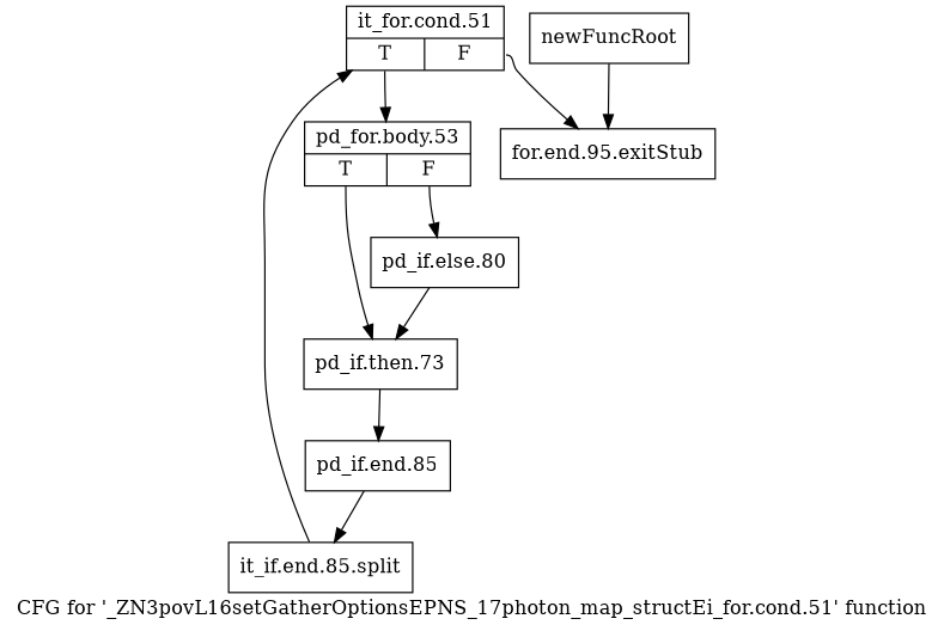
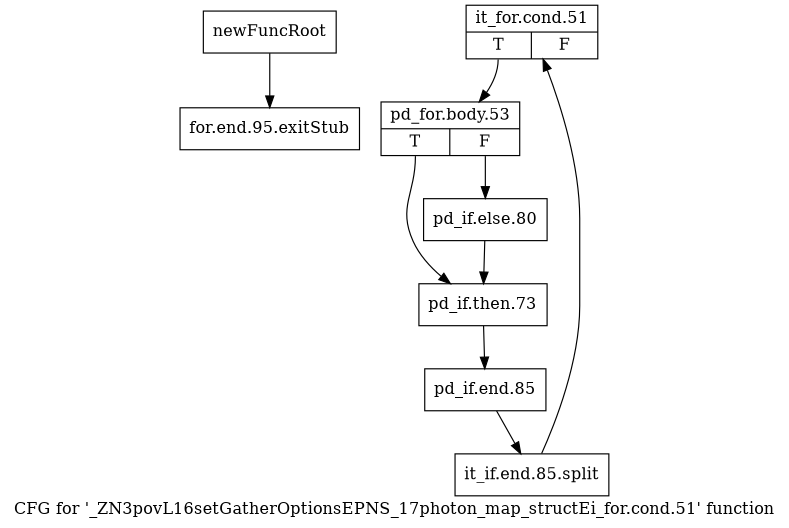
  digraph {
    label="CFG for '_ZN3povL16setGatherOptionsEPNS_17photon_map_structEi_for.cond.51' function"
    node [shape=record]
    n1 [label="{newFuncRoot}"]
    n2 [label="{for.end.95.exitStub}"]
    n3 [label="{it_for.cond.51|{<s0>T|<s1>F}}"]
    n4 [label="{pd_for.body.53|{<s0>T|<s1>F}}"]
    n5 [label="{pd_if.then.73}"]
    n6 [label="{pd_if.else.80}"]
    n7 [label="{pd_if.end.85}"]
    n8 [label="{it_if.end.85.split}"]
    n1 -> n2
-   n3 -> n2 [tailport=s1]
    n3 -> n4 [tailport=s0]
    n4 -> n5 [tailport=s0]
    n4 -> n6 [tailport=s1]
    n5 -> n7
    n6 -> n5
    n7 -> n8
    n8 -> n3
  }
